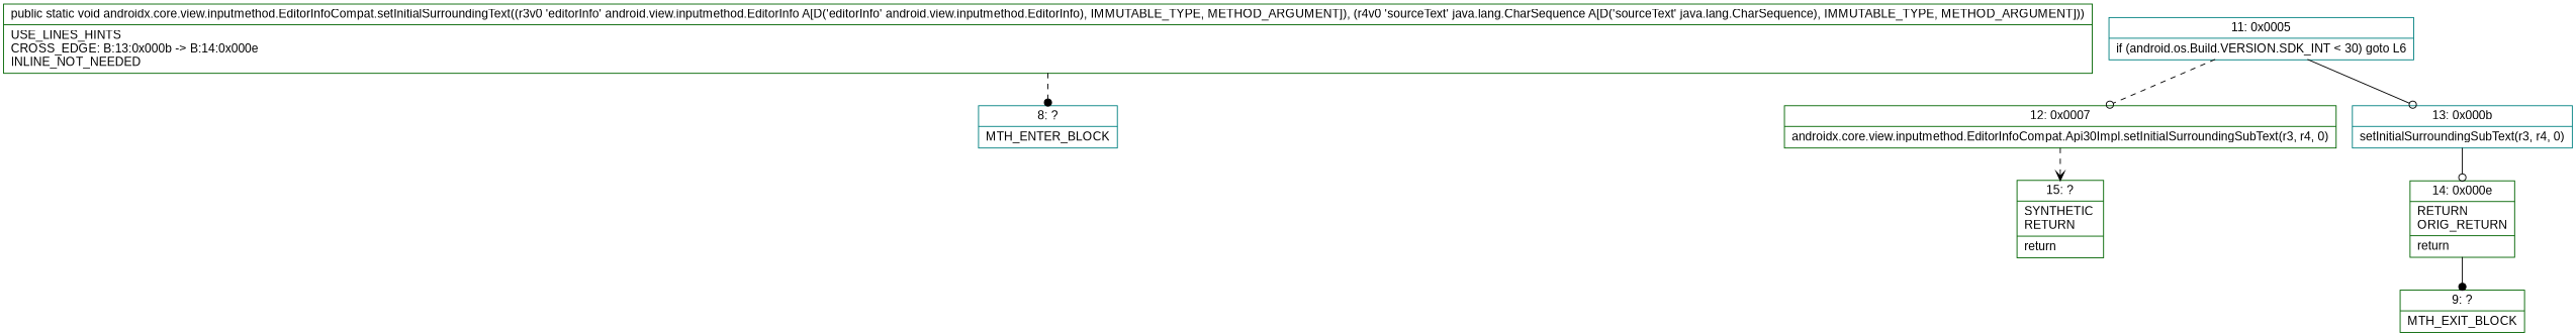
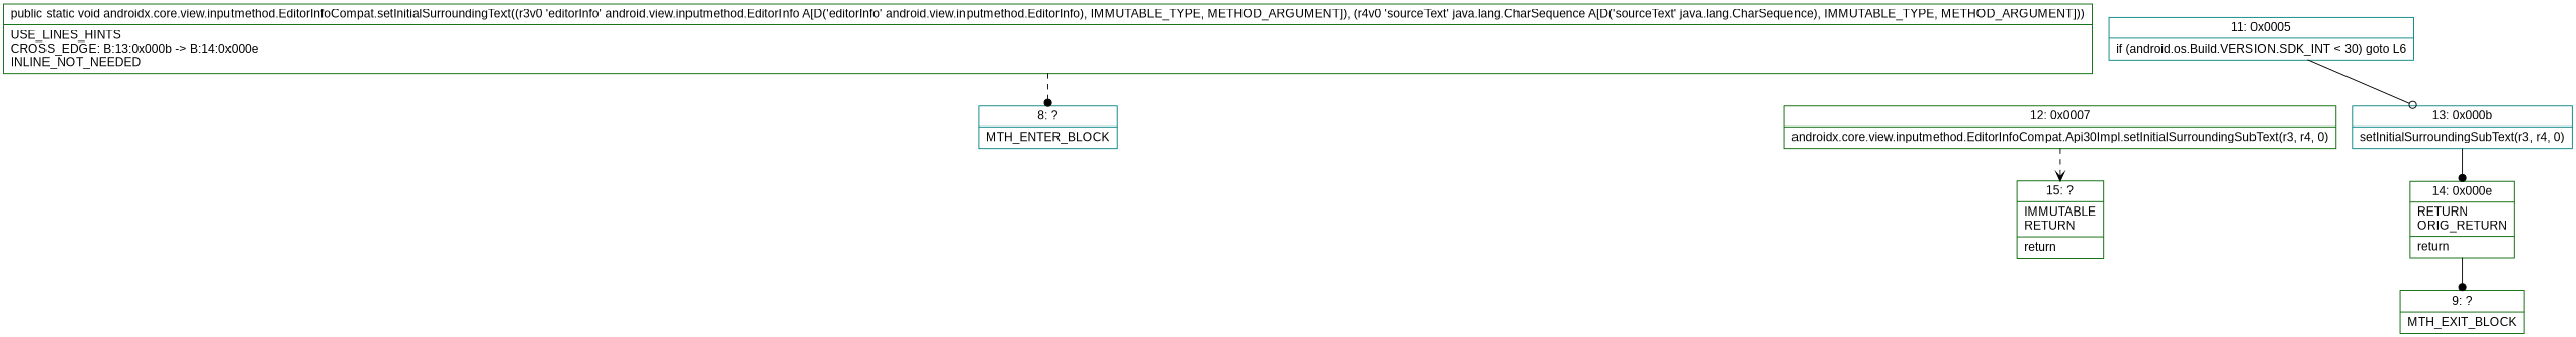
  digraph {
    fontname="Liberation Sans"
    node [color=darkgreen fontname="Liberation Sans" shape=record]
    edge [arrowhead=odot fontname="Liberation Sans" style=dashed]
    n1 [color=teal label="{8\:\ ?|MTH_ENTER_BLOCK\l}"]
    n2 [color=teal label="{11\:\ 0x0005|if (android.os.Build.VERSION.SDK_INT \< 30) goto L6\l}"]
    n3 [label="{12\:\ 0x0007|androidx.core.view.inputmethod.EditorInfoCompat.Api30Impl.setInitialSurroundingSubText(r3, r4, 0)\l}"]
    n4 [color=teal label="{13\:\ 0x000b|setInitialSurroundingSubText(r3, r4, 0)\l}"]
-   n5 [label="{15\:\ ?|SYNTHETIC\lRETURN\l|return\l}"]
+   n5 [label="{15\:\ ?|IMMUTABLE\lRETURN\l|return\l}"]
    n6 [label="{14\:\ 0x000e|RETURN\lORIG_RETURN\l|return\l}"]
    n7 [label="{9\:\ ?|MTH_EXIT_BLOCK\l}"]
    n8 [label="{public static void androidx.core.view.inputmethod.EditorInfoCompat.setInitialSurroundingText((r3v0 'editorInfo' android.view.inputmethod.EditorInfo A[D('editorInfo' android.view.inputmethod.EditorInfo), IMMUTABLE_TYPE, METHOD_ARGUMENT]), (r4v0 'sourceText' java.lang.CharSequence A[D('sourceText' java.lang.CharSequence), IMMUTABLE_TYPE, METHOD_ARGUMENT]))  | USE_LINES_HINTS\lCROSS_EDGE: B:13:0x000b \-\> B:14:0x000e\lINLINE_NOT_NEEDED\l}"]
-   n2 -> n3
    n2 -> n4 [style=solid]
    n3 -> n5 [arrowhead=vee]
-   n4 -> n6 [style=solid]
+   n4 -> n6 [arrowhead=dot style=solid]
    n6 -> n7 [arrowhead=dot style=solid]
    n8 -> n1 [arrowhead=dot]
  }
